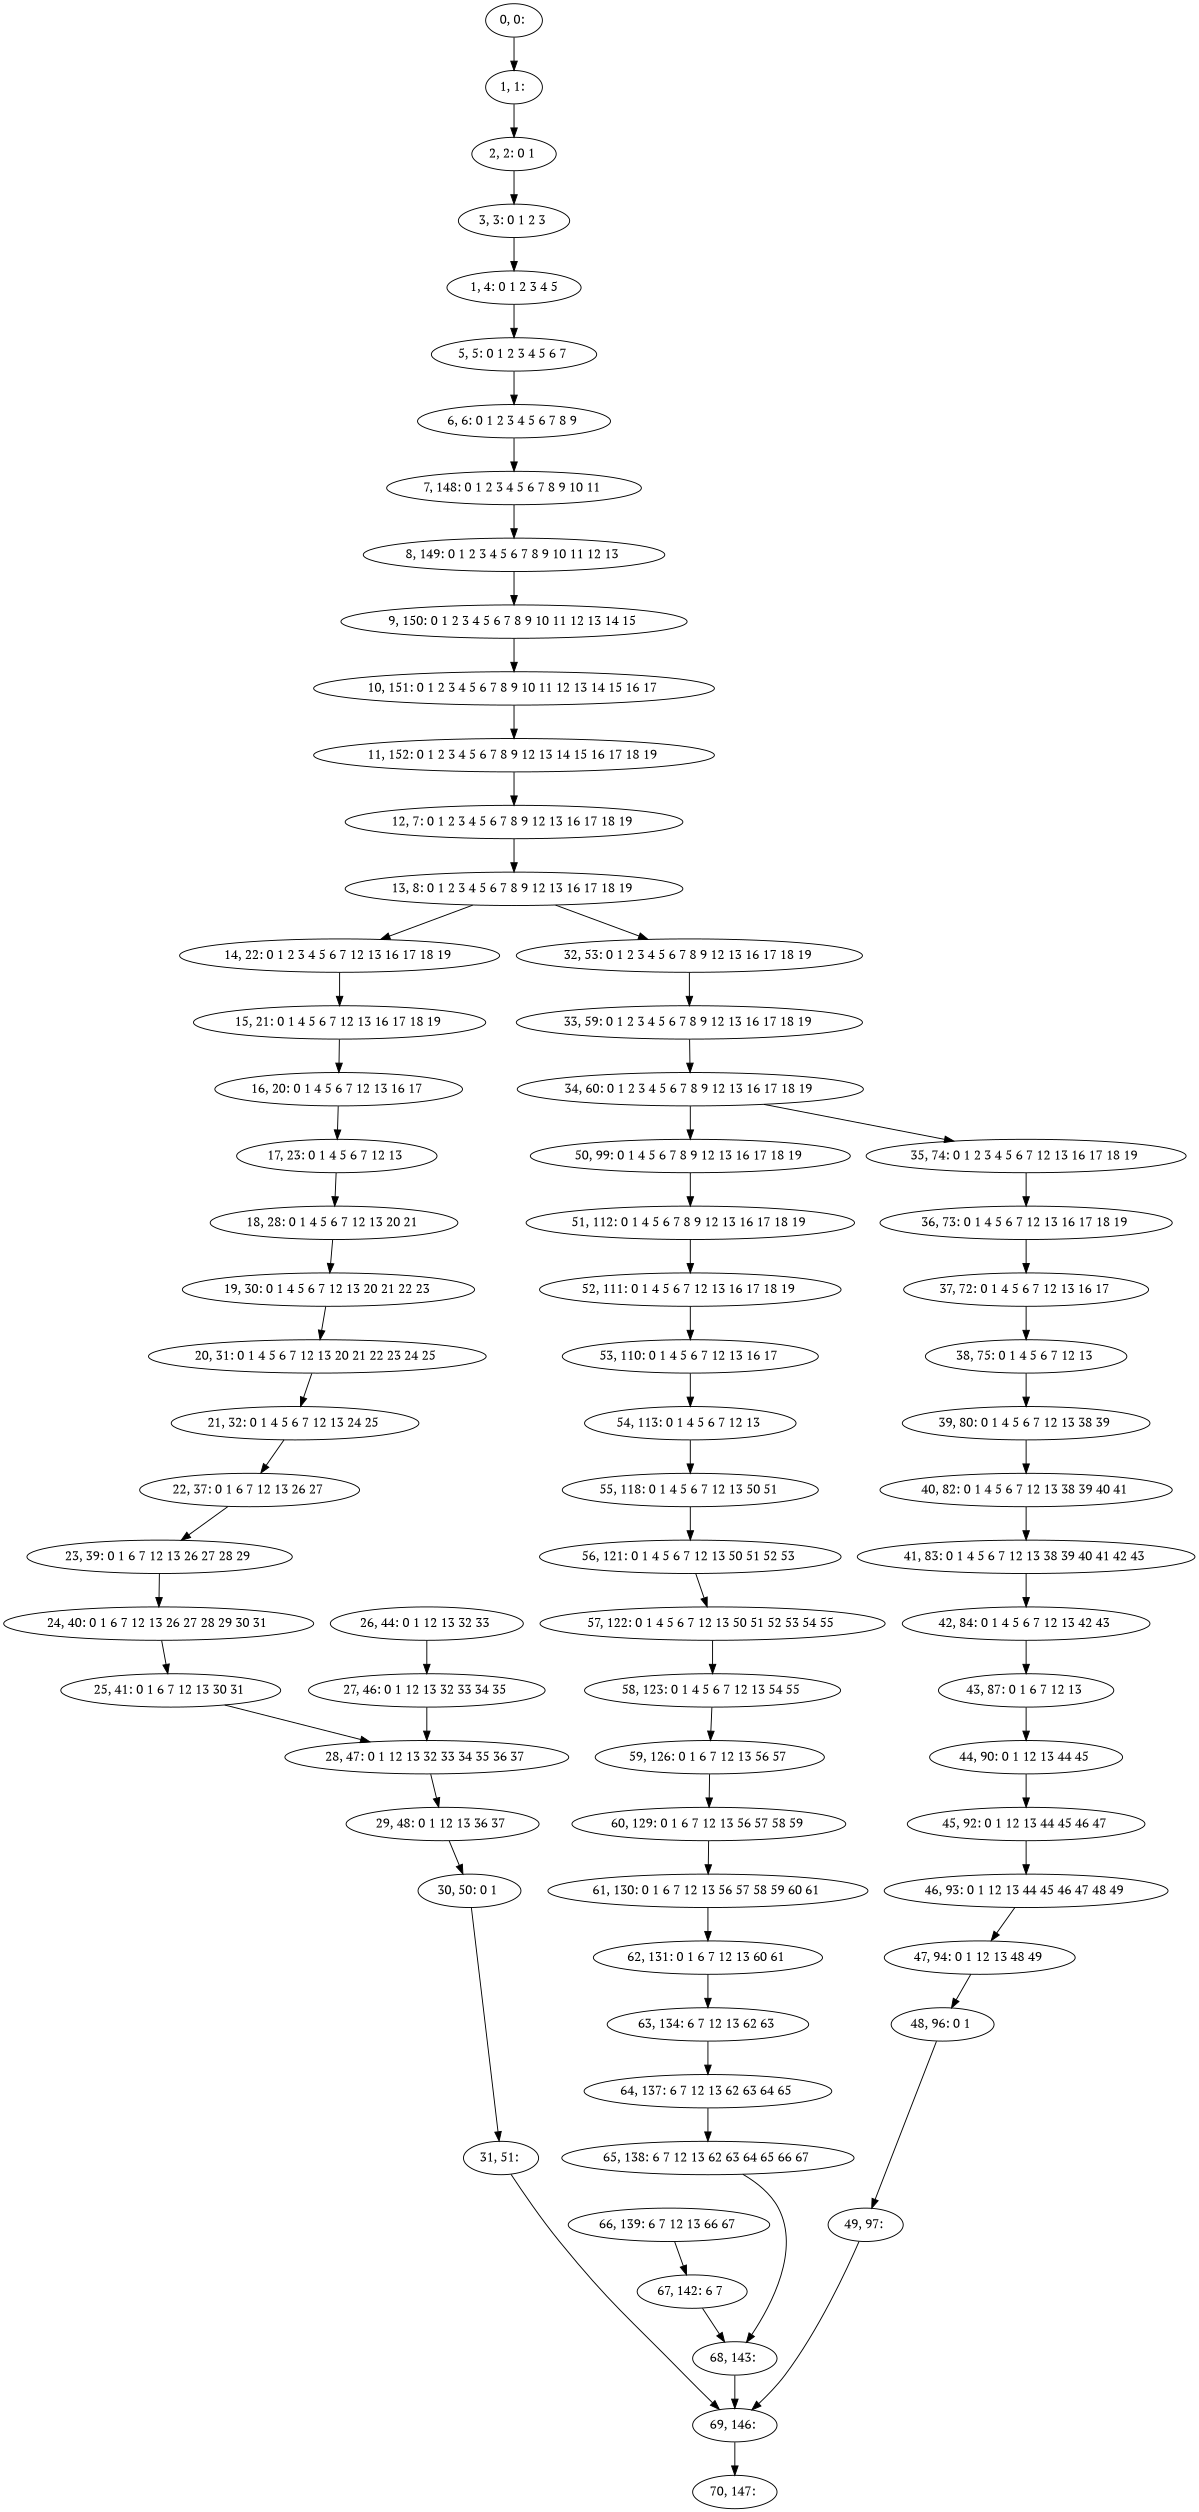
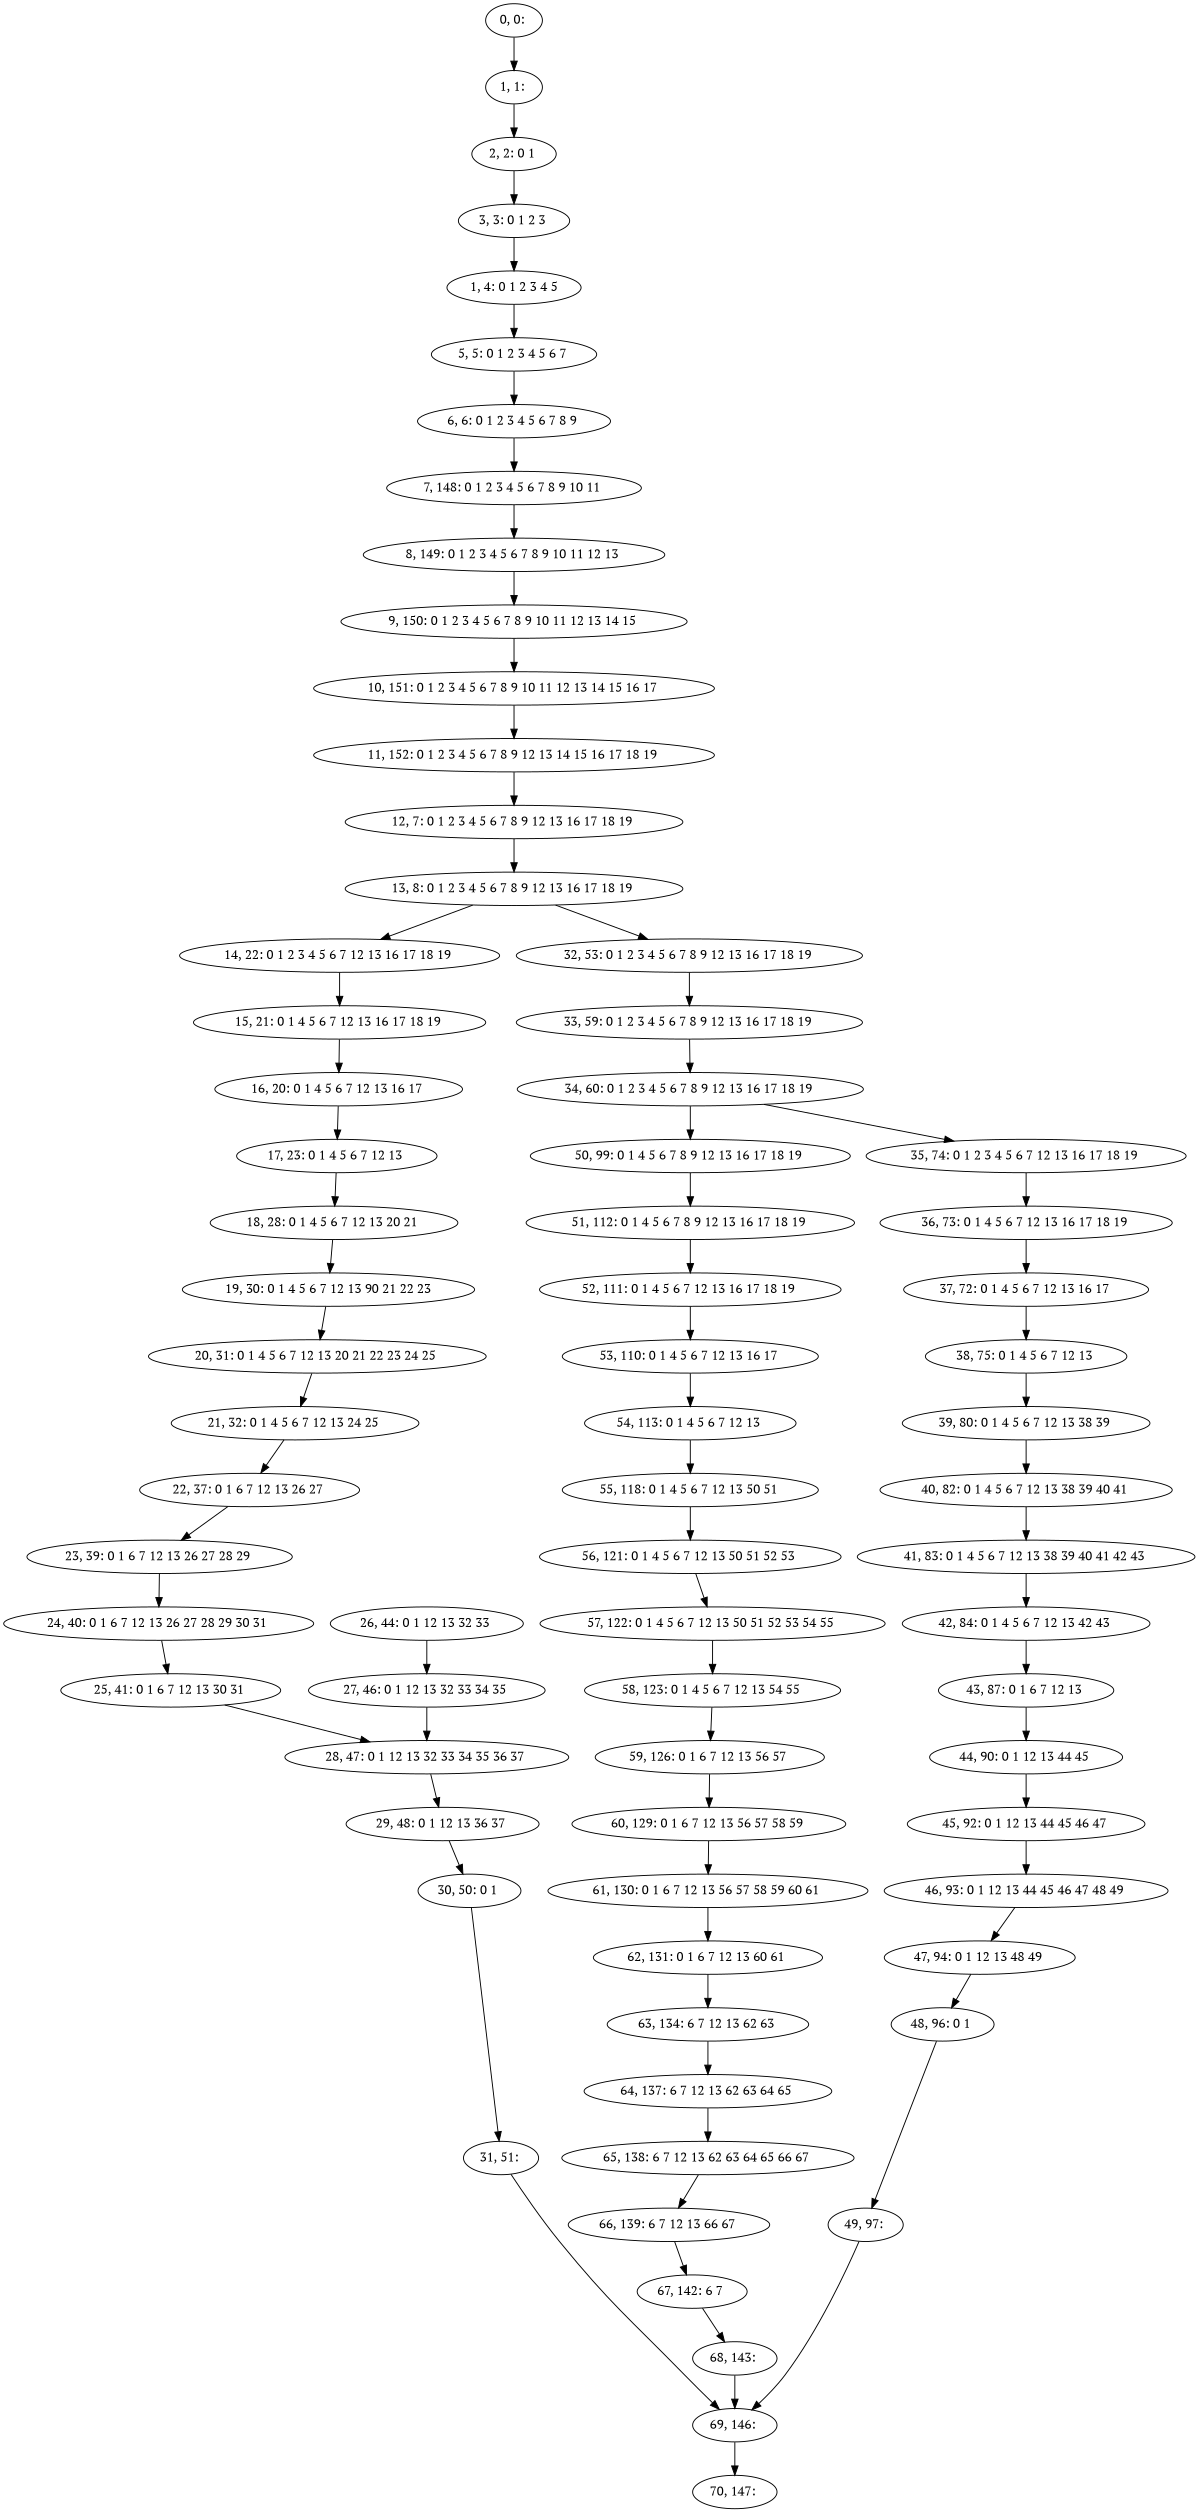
  digraph {
    fontname="PT Serif"
    node [fontname="PT Serif"]
    edge [fontname="PT Serif"]
    n1 [label="0, 0: "]
    n2 [label="1, 1: "]
    n3 [label="2, 2: 0 1 "]
    n4 [label="3, 3: 0 1 2 3 "]
    n5 [label="1, 4: 0 1 2 3 4 5"]
    n6 [label="5, 5: 0 1 2 3 4 5 6 7 "]
    n7 [label="6, 6: 0 1 2 3 4 5 6 7 8 9 "]
    n8 [label="7, 148: 0 1 2 3 4 5 6 7 8 9 10 11 "]
    n9 [label="8, 149: 0 1 2 3 4 5 6 7 8 9 10 11 12 13 "]
    n10 [label="9, 150: 0 1 2 3 4 5 6 7 8 9 10 11 12 13 14 15 "]
    n11 [label="10, 151: 0 1 2 3 4 5 6 7 8 9 10 11 12 13 14 15 16 17 "]
    n12 [label="11, 152: 0 1 2 3 4 5 6 7 8 9 12 13 14 15 16 17 18 19 "]
    n13 [label="12, 7: 0 1 2 3 4 5 6 7 8 9 12 13 16 17 18 19 "]
    n14 [label="13, 8: 0 1 2 3 4 5 6 7 8 9 12 13 16 17 18 19 "]
    n15 [label="14, 22: 0 1 2 3 4 5 6 7 12 13 16 17 18 19 "]
    n16 [label="32, 53: 0 1 2 3 4 5 6 7 8 9 12 13 16 17 18 19 "]
    n17 [label="15, 21: 0 1 4 5 6 7 12 13 16 17 18 19 "]
    n18 [label="33, 59: 0 1 2 3 4 5 6 7 8 9 12 13 16 17 18 19 "]
    n19 [label="16, 20: 0 1 4 5 6 7 12 13 16 17 "]
    n20 [label="17, 23: 0 1 4 5 6 7 12 13 "]
    n21 [label="18, 28: 0 1 4 5 6 7 12 13 20 21 "]
-   n22 [label="19, 30: 0 1 4 5 6 7 12 13 20 21 22 23 "]
+   n22 [label="19, 30: 0 1 4 5 6 7 12 13 90 21 22 23"]
    n23 [label="20, 31: 0 1 4 5 6 7 12 13 20 21 22 23 24 25 "]
    n24 [label="21, 32: 0 1 4 5 6 7 12 13 24 25 "]
    n25 [label="22, 37: 0 1 6 7 12 13 26 27 "]
    n26 [label="23, 39: 0 1 6 7 12 13 26 27 28 29 "]
    n27 [label="24, 40: 0 1 6 7 12 13 26 27 28 29 30 31 "]
    n28 [label="25, 41: 0 1 6 7 12 13 30 31 "]
    n29 [label="28, 47: 0 1 12 13 32 33 34 35 36 37 "]
    n30 [label="26, 44: 0 1 12 13 32 33 "]
    n31 [label="27, 46: 0 1 12 13 32 33 34 35 "]
    n32 [label="29, 48: 0 1 12 13 36 37 "]
    n33 [label="30, 50: 0 1 "]
    n34 [label="31, 51: "]
    n35 [label="69, 146: "]
    n36 [label="70, 147: "]
    n37 [label="34, 60: 0 1 2 3 4 5 6 7 8 9 12 13 16 17 18 19 "]
    n38 [label="35, 74: 0 1 2 3 4 5 6 7 12 13 16 17 18 19 "]
    n39 [label="50, 99: 0 1 4 5 6 7 8 9 12 13 16 17 18 19 "]
    n40 [label="36, 73: 0 1 4 5 6 7 12 13 16 17 18 19 "]
    n41 [label="51, 112: 0 1 4 5 6 7 8 9 12 13 16 17 18 19 "]
    n42 [label="37, 72: 0 1 4 5 6 7 12 13 16 17 "]
    n43 [label="38, 75: 0 1 4 5 6 7 12 13 "]
    n44 [label="39, 80: 0 1 4 5 6 7 12 13 38 39 "]
    n45 [label="40, 82: 0 1 4 5 6 7 12 13 38 39 40 41 "]
    n46 [label="41, 83: 0 1 4 5 6 7 12 13 38 39 40 41 42 43 "]
    n47 [label="42, 84: 0 1 4 5 6 7 12 13 42 43 "]
    n48 [label="43, 87: 0 1 6 7 12 13 "]
    n49 [label="44, 90: 0 1 12 13 44 45 "]
    n50 [label="45, 92: 0 1 12 13 44 45 46 47 "]
    n51 [label="46, 93: 0 1 12 13 44 45 46 47 48 49 "]
    n52 [label="47, 94: 0 1 12 13 48 49 "]
    n53 [label="48, 96: 0 1 "]
    n54 [label="49, 97: "]
    n55 [label="52, 111: 0 1 4 5 6 7 12 13 16 17 18 19 "]
    n56 [label="53, 110: 0 1 4 5 6 7 12 13 16 17 "]
    n57 [label="54, 113: 0 1 4 5 6 7 12 13 "]
    n58 [label="55, 118: 0 1 4 5 6 7 12 13 50 51 "]
    n59 [label="56, 121: 0 1 4 5 6 7 12 13 50 51 52 53 "]
    n60 [label="57, 122: 0 1 4 5 6 7 12 13 50 51 52 53 54 55 "]
    n61 [label="58, 123: 0 1 4 5 6 7 12 13 54 55 "]
    n62 [label="59, 126: 0 1 6 7 12 13 56 57 "]
    n63 [label="60, 129: 0 1 6 7 12 13 56 57 58 59 "]
    n64 [label="61, 130: 0 1 6 7 12 13 56 57 58 59 60 61 "]
    n65 [label="62, 131: 0 1 6 7 12 13 60 61 "]
    n66 [label="63, 134: 6 7 12 13 62 63 "]
    n67 [label="64, 137: 6 7 12 13 62 63 64 65 "]
    n68 [label="65, 138: 6 7 12 13 62 63 64 65 66 67 "]
    n69 [label="66, 139: 6 7 12 13 66 67 "]
    n70 [label="67, 142: 6 7 "]
    n71 [label="68, 143: "]
    n1 -> n2
    n2 -> n3
    n3 -> n4
    n4 -> n5
    n5 -> n6
    n6 -> n7
    n7 -> n8
    n8 -> n9
    n9 -> n10
    n10 -> n11
    n11 -> n12
    n12 -> n13
    n13 -> n14
    n14 -> n15
    n14 -> n16
    n15 -> n17
    n16 -> n18
    n17 -> n19
    n18 -> n37
    n19 -> n20
    n20 -> n21
    n21 -> n22
    n22 -> n23
    n23 -> n24
    n24 -> n25
    n25 -> n26
    n26 -> n27
    n27 -> n28
    n28 -> n29
    n29 -> n32
    n30 -> n31
    n31 -> n29
    n32 -> n33
    n33 -> n34
    n34 -> n35
    n35 -> n36
    n37 -> n38
    n37 -> n39
    n38 -> n40
    n39 -> n41
    n40 -> n42
    n41 -> n55
    n42 -> n43
    n43 -> n44
    n44 -> n45
    n45 -> n46
    n46 -> n47
    n47 -> n48
    n48 -> n49
    n49 -> n50
    n50 -> n51
    n51 -> n52
    n52 -> n53
    n53 -> n54
    n54 -> n35
    n55 -> n56
    n56 -> n57
    n57 -> n58
    n58 -> n59
    n59 -> n60
    n60 -> n61
    n61 -> n62
    n62 -> n63
    n63 -> n64
    n64 -> n65
    n65 -> n66
    n66 -> n67
    n67 -> n68
-   n68 -> n71
+   n68 -> n69
    n69 -> n70
    n70 -> n71
    n71 -> n35
  }
